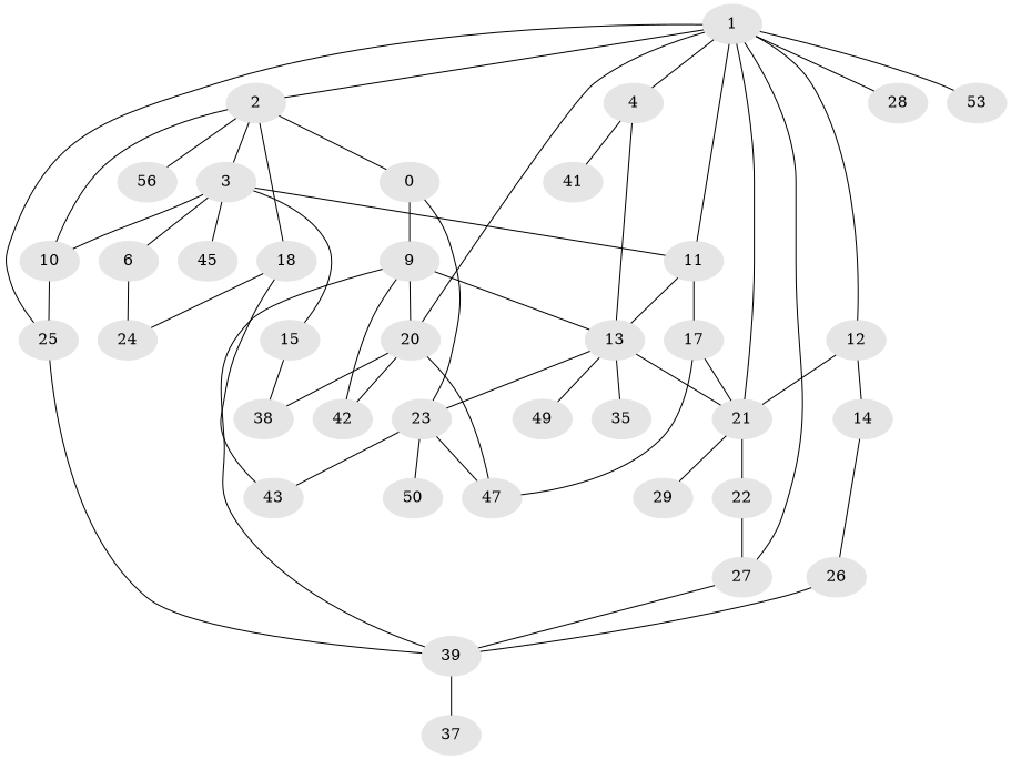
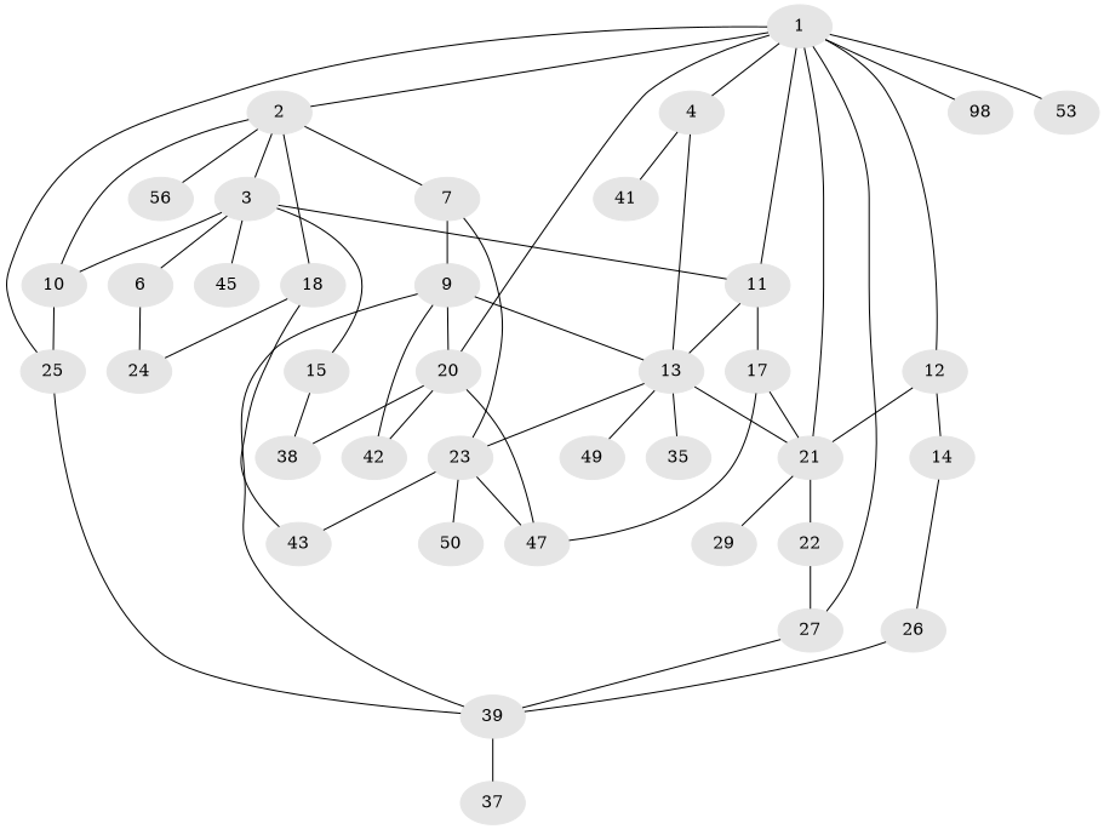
  graph {
    node [color=gray90 style=filled]
    1 [super="+5"]
    2 [super="+16"]
    4 [super="+36"]
    11
    12
    20 [super="+33"]
    21 [super="+55"]
    25
    27 [super="+34"]
-   28
+   28 [label=98]
    53
    3 [super="+8"]
-   7 [label=0]
+   7
    10 [super="+32"]
    18
    56
    13 [super="+44"]
    41
    17 [super="+46"]
    14
    38 [super="+40"]
    42 [super="+54"]
    47
    22 [super="+51"]
    29
    n26 [label=39 super="+48"]
    26
    6
    15
    45
    9 [super="+19"]
    23 [super="+39"]
    24 [super="+31"]
    43
    35
    49
    50
    37
    1 -- 2
    1 -- 4
    1 -- 11
    1 -- 12
    1 -- 20
    1 -- 21
    1 -- 25
    1 -- 27
    1 -- 28
    1 -- 53
    2 -- 3
    2 -- 7
    2 -- 10
    2 -- 18
    2 -- 56
    4 -- 13
    4 -- 41
    11 -- 13
    11 -- 17
    12 -- 21
    12 -- 14
    20 -- 38
    20 -- 42
    20 -- 47
    21 -- 22
    21 -- 29
    25 -- n26
    27 -- n26
    3 -- 11
    3 -- 10
    3 -- 6
    3 -- 15
    3 -- 45
    7 -- 9
    7 -- 23
    10 -- 25
    18 -- 24
    18 -- 43
    13 -- 21
    13 -- 23
    13 -- 35
    13 -- 49
    17 -- 21
    17 -- 47
    14 -- 26
    22 -- 27
    n26 -- 37 [weight=2]
    26 -- n26
    6 -- 24
    15 -- 38
    9 -- 20
    9 -- 13
    9 -- 42
    9 -- n26
    23 -- 47
    23 -- 43
    23 -- 50
  }
